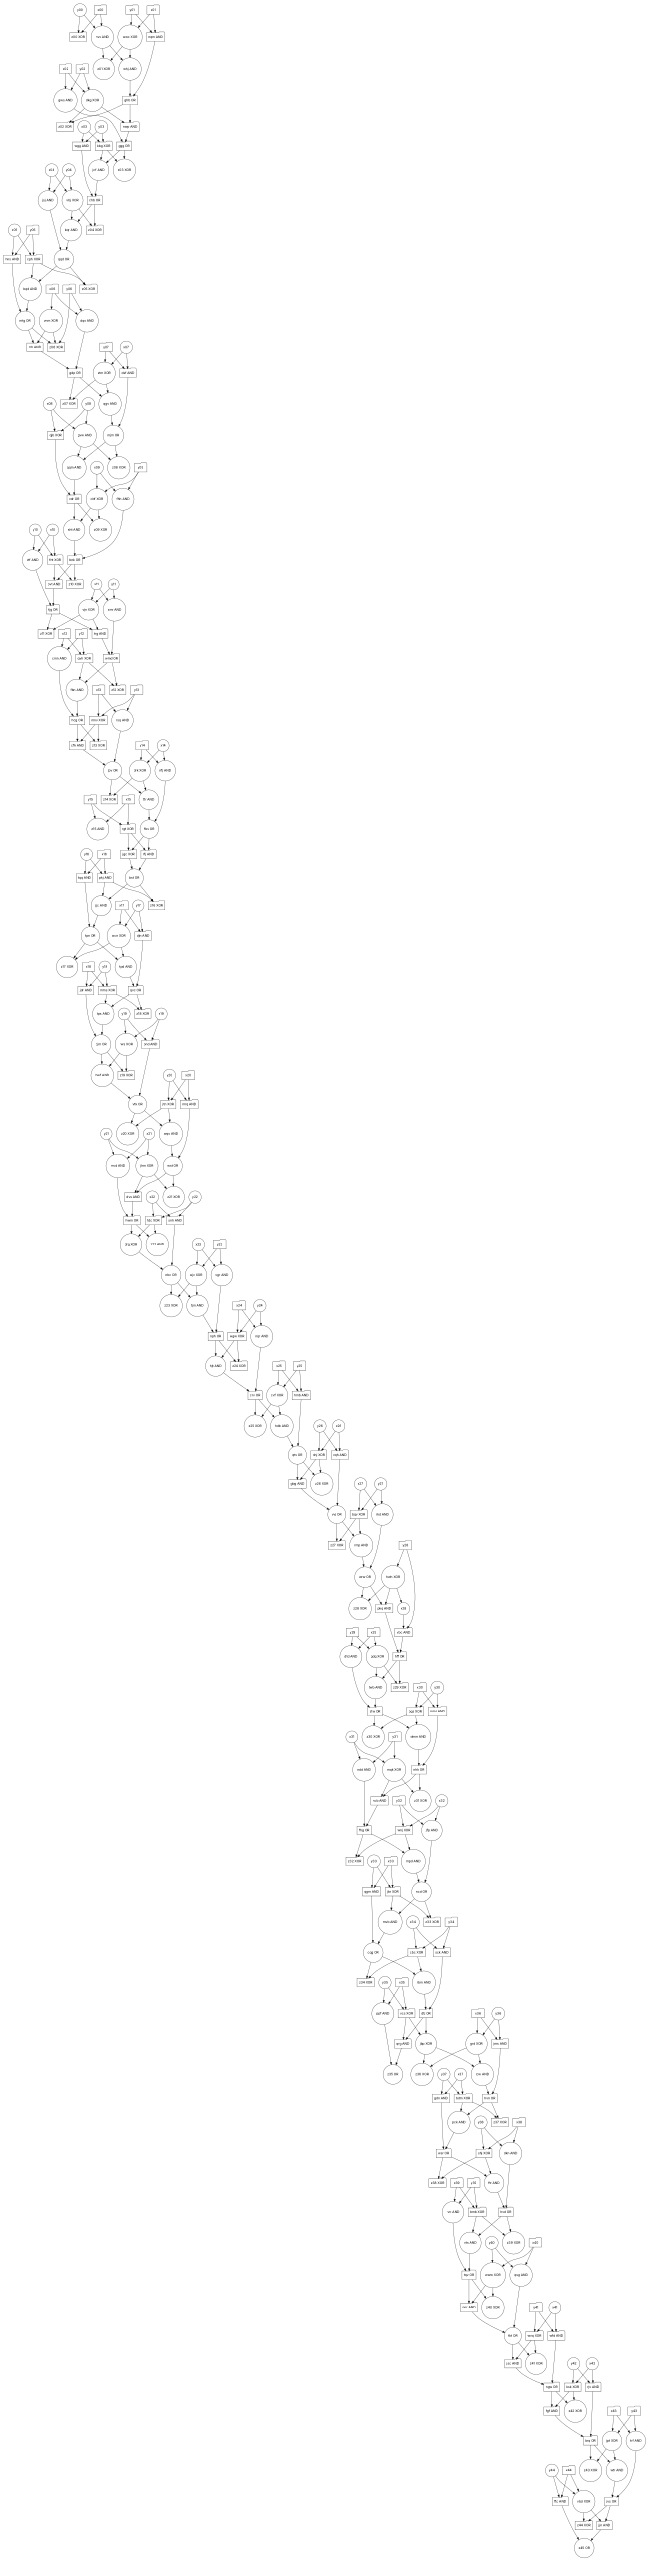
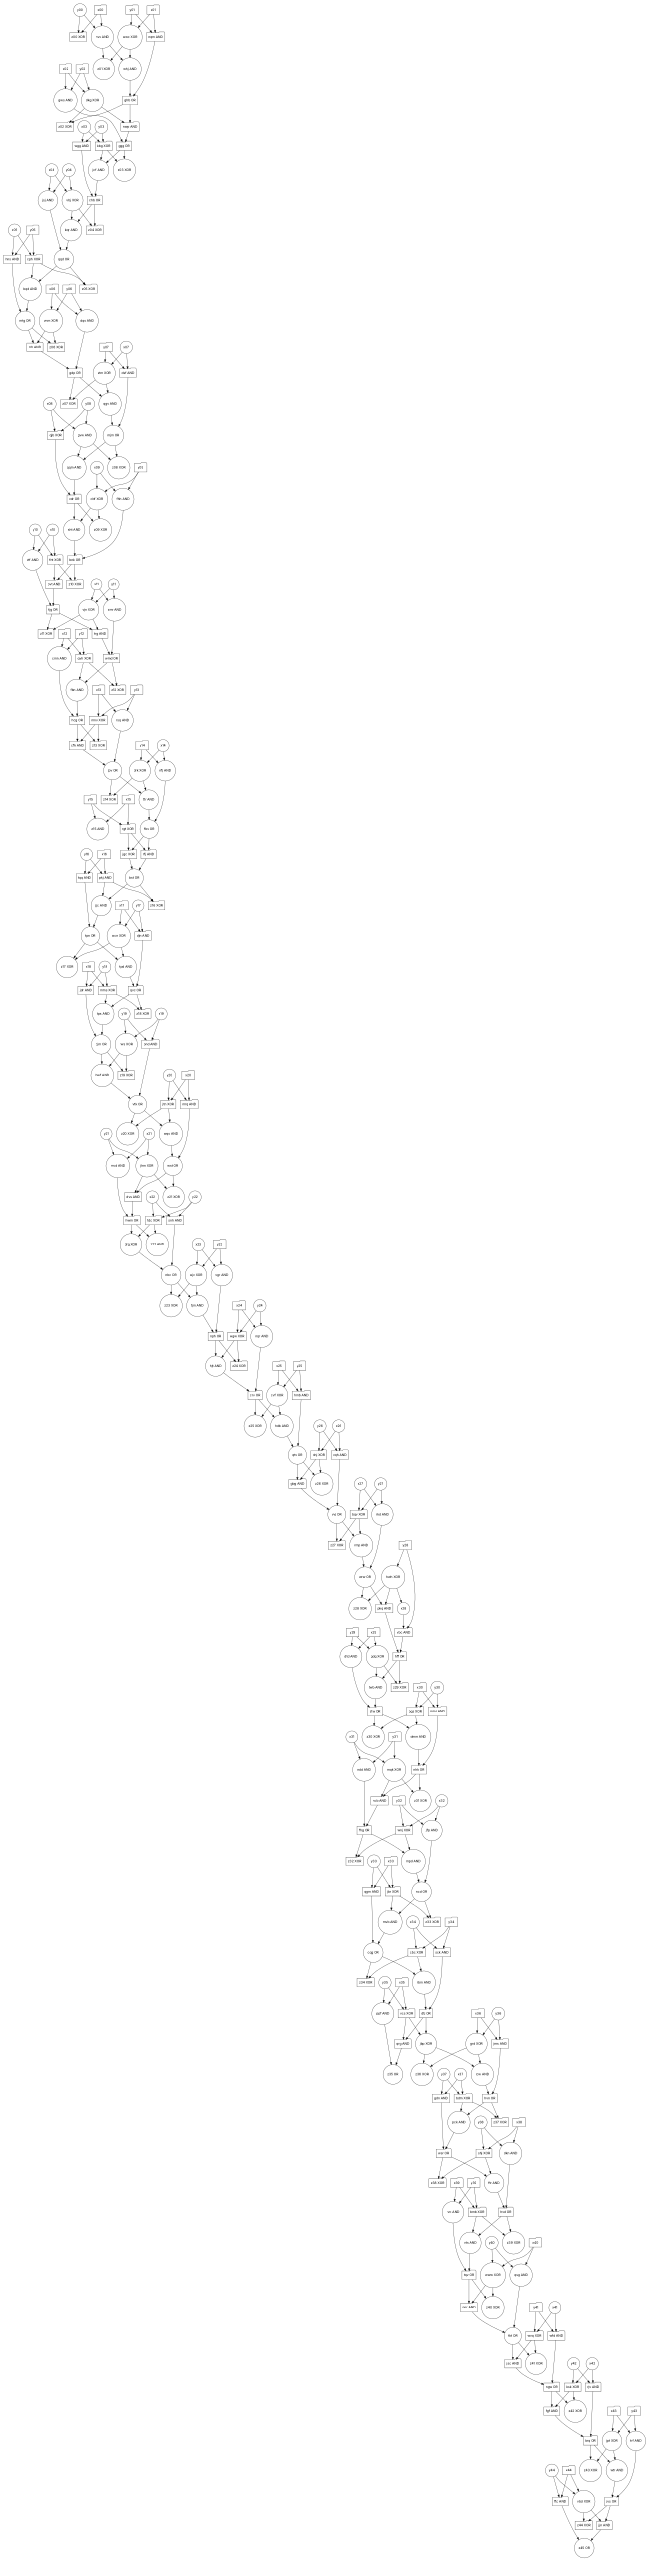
  digraph {
    fontname=Inter
    node [fontname=Inter shape=circle]
    edge [fontname=Inter]
    n1 [label="hwh XOR"]
    x28
    n3 [label="z28 XOR"]
    n4 [label="pkq AND" shape=folder]
    y28 [shape=folder]
    n6 [label="vbc AND" shape=folder]
    n7 [label="hff OR" shape=folder]
    n8 [label="vcs XOR" shape=folder]
    n9 [label="jbp XOR"]
    n10 [label="qrg AND" shape=folder]
    x35 [shape=folder]
    n12 [label="ppf AND"]
    n13 [label="z35 OR"]
    n14 [label="tdc XOR" shape=folder]
    n15 [label="z22 AND"]
    n16 [label="drg XOR"]
    x22
    n18 [label="snh AND" shape=folder]
    n19 [label="nbc OR"]
    n20 [label="qvh XOR" shape=folder]
    n21 [label="fbn AND"]
    n22 [label="z12 XOR" shape=folder]
    x12 [shape=folder]
    n24 [label="cmn AND"]
    n25 [label="hcg OR" shape=folder]
    n26 [label="shj XOR" shape=folder]
    n27 [label="ftr AND"]
    n28 [label="z38 XOR" shape=folder]
    x38 [shape=folder]
    n30 [label="dkn AND"]
    n31 [label="hvd OR" shape=folder]
    n32 [label="bqv XOR" shape=folder]
    n33 [label="z27 XOR" shape=folder]
    n34 [label="rmp AND"]
    x27
    n36 [label="rkd AND"]
    n37 [label="wrw OR"]
    n38 [label="wgw XOR" shape=folder]
    n39 [label="hjt AND"]
    n40 [label="z24 XOR" shape=folder]
    y24
    n42 [label="nqr AND"]
    n43 [label="crv OR" shape=folder]
    n44 [label="bmb XOR" shape=folder]
    n45 [label="vts AND"]
    n46 [label="z39 XOR"]
    y39 [shape=folder]
    n48 [label="rvc AND"]
    n49 [label="tqv OR" shape=folder]
    n50 [label="wgg AND" shape=folder]
    n51 [label="chb OR" shape=folder]
    y03
    n53 [label="kbg XOR" shape=folder]
    n54 [label="jcf AND"]
    n55 [label="z03 XOR"]
    n56 [label="cph XOR" shape=folder]
    n57 [label="bqd AND"]
    n58 [label="z05 XOR" shape=folder]
    x05
    n60 [label="hns AND" shape=folder]
    n61 [label="mtg OR"]
    n62 [label="nqm AND" shape=folder]
    n63 [label="ghb OR" shape=folder]
    x01 [shape=folder]
    n65 [label="wwc XOR"]
    n66 [label="whj AND"]
    n67 [label="z01 XOR"]
    n68 [label="tqq AND" shape=folder]
    n69 [label="tpn OR"]
    x16 [shape=folder]
    n71 [label="pkj AND" shape=folder]
    n72 [label="jjc AND"]
    n73 [label="z16 XOR" shape=folder]
    n74 [label="vnm XOR"]
    n75 [label="z06 XOR" shape=folder]
    n76 [label="rrh AND" shape=folder]
    y06 [shape=folder]
    n78 [label="dqs AND"]
    n79 [label="gdp OR" shape=folder]
    n80 [label="djn AND" shape=folder]
    n81 [label="qvc OR" shape=folder]
    y17
    n83 [label="wcn XOR"]
    n84 [label="tpd AND"]
    n85 [label="z17 XOR"]
    n86 [label="www XOR"]
    n87 [label="z40 XOR"]
    n88 [label="nnr AND" shape=folder]
    x40 [shape=folder]
    n90 [label="qsg AND"]
    n91 [label="tkt OR"]
    n92 [label="mnv XOR" shape=folder]
    n93 [label="z13 XOR" shape=folder]
    n94 [label="cfk AND" shape=folder]
    x13 [shape=folder]
    n96 [label="rsq AND"]
    n97 [label="tpv OR"]
    n98 [label="nvv AND"]
    x00 [shape=folder]
    n100 [label="z00 XOR" shape=folder]
    n101 [label="grd XOR"]
    n102 [label="tcw AND"]
    n103 [label="z36 XOR"]
    y36
    n105 [label="jms AND" shape=folder]
    n106 [label="hvn OR" shape=folder]
    n107 [label="dkg XOR"]
    n108 [label="z02 XOR" shape=folder]
    n109 [label="nwp AND" shape=folder]
    y02 [shape=folder]
    n111 [label="gws AND"]
    n112 [label="ggg OR" shape=folder]
    y13 [shape=folder]
    n114 [label="ftc AND" shape=folder]
    n115 [label="z45 OR"]
    x44 [shape=folder]
    n117 [label="vbd XOR"]
    n118 [label="jjn AND" shape=folder]
    n119 [label="z44 XOR" shape=folder]
    x24 [shape=folder]
    n121 [label="qjb XOR" shape=folder]
    n122 [label="vdr OR" shape=folder]
    x08
    n124 [label="gvw AND"]
    n125 [label="qqm AND"]
    n126 [label="z08 XOR"]
    y16
    n128 [label="trf AND"]
    n129 [label="jvs OR" shape=folder]
    y43 [shape=folder]
    n131 [label="jpt XOR"]
    n132 [label="wtr AND"]
    n133 [label="z43 XOR"]
    n134 [label="ksk XOR" shape=folder]
    n135 [label="fgf AND" shape=folder]
    n136 [label="z42 XOR"]
    x42
    n138 [label="rjv AND" shape=folder]
    n139 [label="brq OR" shape=folder]
    n140 [label="pnd AND" shape=folder]
    n141 [label="vtk OR"]
    y19
    n143 [label="rws XOR"]
    n144 [label="hwf AND"]
    n145 [label="z19 XOR" shape=folder]
    n146 [label="mqk XOR"]
    n147 [label="ncb AND" shape=folder]
    n148 [label="z31 XOR"]
    x31
    n150 [label="ndd AND"]
    n151 [label="fhg OR" shape=folder]
    n152 [label="wjv XOR"]
    n153 [label="tjm AND"]
    n154 [label="z23 XOR"]
    y23 [shape=folder]
    n156 [label="vgr AND"]
    n157 [label="nph OR" shape=folder]
    y08
    n159 [label="bgs XOR" shape=folder]
    n160 [label="dmm AND"]
    n161 [label="z30 XOR"]
    x30 [shape=folder]
    n163 [label="mmr AND" shape=folder]
    n164 [label="nhk OR" shape=folder]
    y01 [shape=folder]
    y31 [shape=folder]
    n167 [label="sck AND" shape=folder]
    n168 [label="dtj OR" shape=folder]
    x34
    n170 [label="cbc XOR" shape=folder]
    n171 [label="rbm AND"]
    n172 [label="z34 XOR" shape=folder]
    x43 [shape=folder]
    x23
    x19
    n176 [label="jtn XOR" shape=folder]
    n177 [label="wqs AND"]
    n178 [label="z20 XOR"]
    y20
    n180 [label="mrq AND" shape=folder]
    n181 [label="wst OR"]
    y35
    y42
    y12 [shape=folder]
    n185 [label="rgt XOR" shape=folder]
    n186 [label="rfj AND" shape=folder]
    n187 [label="jgc XOR" shape=folder]
    y15 [shape=folder]
    n189 [label="z15 AND"]
    n190 [label="dsf AND" shape=folder]
    n191 [label="mjm OR"]
    x07
    n193 [label="stm XOR"]
    n194 [label="qgv AND"]
    n195 [label="z07 XOR" shape=folder]
    n196 [label="ktf AND"]
    n197 [label="tjg OR" shape=folder]
    y10
    n199 [label="fnt XOR" shape=folder]
    n200 [label="pvt AND" shape=folder]
    n201 [label="z10 XOR" shape=folder]
    n202 [label="jdr AND" shape=folder]
    n203 [label="cjm OR"]
    x18 [shape=folder]
    n205 [label="mms XOR" shape=folder]
    n206 [label="tps AND"]
    n207 [label="z18 XOR" shape=folder]
    n208 [label="wnj XOR" shape=folder]
    n209 [label="mpd AND"]
    n210 [label="z32 XOR" shape=folder]
    x32
    n212 [label="jfp AND"]
    n213 [label="ncd OR"]
    y27
    y22
    y38
    n217 [label="cbf XOR"]
    n218 [label="z09 XOR"]
    n219 [label="sht AND"]
    y09 [shape=folder]
    n221 [label="fhh AND"]
    n222 [label="bnk OR" shape=folder]
    n223 [label="wvq XOR" shape=folder]
    n224 [label="jsc AND" shape=folder]
    n225 [label="z41 XOR"]
    x41
    n227 [label="wfd AND" shape=folder]
    n228 [label="ngw OR" shape=folder]
    n229 [label="gdg XOR"]
    n230 [label="twb AND"]
    n231 [label="z29 XOR" shape=folder]
    x29 [shape=folder]
    n233 [label="dtd AND"]
    n234 [label="stw OR" shape=folder]
    y00
    y34 [shape=folder]
    x15 [shape=folder]
    y40
    n239 [label="dnj XOR" shape=folder]
    n240 [label="gbg AND" shape=folder]
    n241 [label="z26 XOR"]
    x26
    n243 [label="vqh AND" shape=folder]
    n244 [label="vvj OR"]
    y32 [shape=folder]
    x20 [shape=folder]
    n247 [label="mvd AND"]
    n248 [label="hwm OR" shape=folder]
    y21
    n250 [label="jhm XOR"]
    n251 [label="dvs AND" shape=folder]
    n252 [label="z21 XOR"]
    n253 [label="vjn XOR"]
    n254 [label="trg AND" shape=folder]
    n255 [label="z11 XOR" shape=folder]
    y11
    n257 [label="smr AND"]
    n258 [label="wmd OR" shape=folder]
    y05 [shape=folder]
    n260 [label="vbj XOR"]
    n261 [label="z04 XOR" shape=folder]
    n262 [label="kqr AND"]
    x04
    n264 [label="jsj AND"]
    n265 [label="qqd OR"]
    y26
    n267 [label="bdm XOR" shape=folder]
    n268 [label="z37 XOR" shape=folder]
    n269 [label="pck AND"]
    x37
    n271 [label="gdn AND" shape=folder]
    n272 [label="wsr OR" shape=folder]
    n273 [label="cvf XOR"]
    n274 [label="z25 XOR"]
    n275 [label="hdb AND"]
    y25 [shape=folder]
    n277 [label="hmb AND" shape=folder]
    n278 [label="qtv OR"]
    x06 [shape=folder]
    n280 [label="qgm AND" shape=folder]
    n281 [label="cqg OR"]
    x33 [shape=folder]
    n283 [label="jbr XOR" shape=folder]
    n284 [label="mvb AND"]
    n285 [label="z33 XOR" shape=folder]
    x09
    x02 [shape=folder]
    y29 [shape=folder]
    x11
    x17 [shape=folder]
    y37
    x10
    y18
    y41 [shape=folder]
    x25 [shape=folder]
    y33
    y04
    y30
    y44
    n300 [label="nfj AND"]
    n301 [label="fbv OR"]
    x14
    n303 [label="drk XOR"]
    n304 [label="ttr AND"]
    n305 [label="z14 XOR" shape=folder]
    y14 [shape=folder]
    x39 [shape=folder]
    x03
    x36 [shape=folder]
    x21
    y07 [shape=folder]
    n312 [label="bst OR"]
    n1 -> x28
    n1 -> n3
    n1 -> n4
    x28 -> n6
    n4 -> n7
    y28 -> n1
    y28 -> n6
    n6 -> n7
    n7 -> n230
    n7 -> n231
    n8 -> n9
    n8 -> n10
    n9 -> n102
    n9 -> n103
    n10 -> n13
    x35 -> n8
    x35 -> n12
    n12 -> n13
    n14 -> n15
    n14 -> n16
    n16 -> n19
    x22 -> n14
    x22 -> n18
    n18 -> n19
    n19 -> n153
    n19 -> n154
    n20 -> n21
    n20 -> n22
    n21 -> n25
    x12 -> n20
    x12 -> n24
    n24 -> n25
    n25 -> n93
    n25 -> n94
    n26 -> n27
    n26 -> n28
    n27 -> n31
    x38 -> n26
    x38 -> n30
    n30 -> n31
    n31 -> n45
    n31 -> n46
    n32 -> n33
    n32 -> n34
    n34 -> n37
    x27 -> n32
    x27 -> n36
    n36 -> n37
    n37 -> n3
    n37 -> n4
    n38 -> n39
    n38 -> n40
    n39 -> n43
    y24 -> n38
    y24 -> n42
    n42 -> n43
    n43 -> n274
    n43 -> n275
    n44 -> n45
    n44 -> n46
    n45 -> n49
    y39 -> n44
    y39 -> n48
    n48 -> n49
    n49 -> n87
    n49 -> n88
    n50 -> n51
    n51 -> n261
    n51 -> n262
    y03 -> n50
    y03 -> n53
    n53 -> n54
    n53 -> n55
    n54 -> n51
    n56 -> n57
    n56 -> n58
    n57 -> n61
    x05 -> n56
    x05 -> n60
    n60 -> n61
    n61 -> n75
    n61 -> n76
    n62 -> n63
    n63 -> n108
    n63 -> n109
    x01 -> n62
    x01 -> n65
    n65 -> n66
    n65 -> n67
    n66 -> n63
    n68 -> n69
    n69 -> n84
    n69 -> n85
    x16 -> n68
    x16 -> n71
    n71 -> n72
    n71 -> n73
    n72 -> n69
    n74 -> n75
    n74 -> n76
    n76 -> n79
-   y06 -> n75
+   y06 -> n74
    y06 -> n78
    n78 -> n79
    n79 -> n194
    n79 -> n195
    n80 -> n81
    n81 -> n206
    n81 -> n207
    y17 -> n80
    y17 -> n83
    n83 -> n84
    n83 -> n85
    n84 -> n81
    n86 -> n87
    n86 -> n88
    n88 -> n91
    x40 -> n86
    x40 -> n90
    n90 -> n91
    n91 -> n224
    n91 -> n225
    n92 -> n93
    n92 -> n94
    n94 -> n97
    x13 -> n92
    x13 -> n96
    n96 -> n97
    n97 -> n304
    n97 -> n305
    n98 -> n66
    n98 -> n67
    x00 -> n98
    x00 -> n100
    n101 -> n102
    n101 -> n103
    n102 -> n106
    y36 -> n101
    y36 -> n105
    n105 -> n106
    n106 -> n268
    n106 -> n269
    n107 -> n108
    n107 -> n109
    n109 -> n112
    y02 -> n107
    y02 -> n111
    n111 -> n112
    n112 -> n54
    n112 -> n55
    y13 -> n92
    y13 -> n96
    n114 -> n115
    x44 -> n114
    x44 -> n117
    n117 -> n118
    n117 -> n119
    n118 -> n115
    x24 -> n38
    x24 -> n42
    n121 -> n122
    n122 -> n218
    n122 -> n219
    x08 -> n121
    x08 -> n124
    n124 -> n125
    n124 -> n126
    n125 -> n122
    y16 -> n68
    y16 -> n71
    n128 -> n129
    n129 -> n118
    n129 -> n119
    y43 -> n128
    y43 -> n131
    n131 -> n132
    n131 -> n133
    n132 -> n129
    n134 -> n135
    n134 -> n136
    n135 -> n139
    x42 -> n134
    x42 -> n138
    n138 -> n139
    n139 -> n132
    n139 -> n133
    n140 -> n141
    n141 -> n177
    n141 -> n178
    y19 -> n140
    y19 -> n143
    n143 -> n144
    n143 -> n145
    n144 -> n141
    n146 -> n147
    n146 -> n148
    n147 -> n151
    x31 -> n146
    x31 -> n150
    n150 -> n151
    n151 -> n209
    n151 -> n210
    n152 -> n153
    n152 -> n154
    n153 -> n157
    y23 -> n152
    y23 -> n156
    n156 -> n157
    n157 -> n39
    n157 -> n40
    y08 -> n121
    y08 -> n124
    n159 -> n160
    n159 -> n161
    n160 -> n164
    x30 -> n159
    x30 -> n163
    n163 -> n164
    n164 -> n147
    n164 -> n148
    y01 -> n62
    y01 -> n65
    y31 -> n146
    y31 -> n150
    n167 -> n168
    n168 -> n9
    n168 -> n10
    x34 -> n167
    x34 -> n170
    n170 -> n171
    n170 -> n172
    n171 -> n168
    x43 -> n128
    x43 -> n131
    x23 -> n152
    x23 -> n156
    x19 -> n140
    x19 -> n143
    n176 -> n177
    n176 -> n178
    n177 -> n181
    y20 -> n176
    y20 -> n180
    n180 -> n181
    n181 -> n251
    n181 -> n252
    y35 -> n8
    y35 -> n12
    y42 -> n134
    y42 -> n138
    y12 -> n20
    y12 -> n24
    n185 -> n186
    n185 -> n187
    n186 -> n312
    n187 -> n312
    y15 -> n185
    y15 -> n189
    n190 -> n191
    n191 -> n125
    n191 -> n126
    x07 -> n190
    x07 -> n193
    n193 -> n194
    n193 -> n195
    n194 -> n191
    n196 -> n197
    n197 -> n254
    n197 -> n255
    y10 -> n196
    y10 -> n199
    n199 -> n200
    n199 -> n201
    n200 -> n197
    n202 -> n203
    n203 -> n144
    n203 -> n145
    x18 -> n202
    x18 -> n205
    n205 -> n206
    n205 -> n207
    n206 -> n203
    n208 -> n209
    n208 -> n210
    n209 -> n213
    x32 -> n208
    x32 -> n212
    n212 -> n213
    n213 -> n284
    n213 -> n285
    y27 -> n32
    y27 -> n36
    y22 -> n14
    y22 -> n18
    y38 -> n26
    y38 -> n30
    n217 -> n218
    n217 -> n219
    n219 -> n222
    y09 -> n217
    y09 -> n221
    n221 -> n222
    n222 -> n200
    n222 -> n201
    n223 -> n224
    n223 -> n225
    n224 -> n228
    x41 -> n223
    x41 -> n227
    n227 -> n228
    n228 -> n135
    n228 -> n136
    n229 -> n230
    n229 -> n231
    n230 -> n234
    x29 -> n229
    x29 -> n233
    n233 -> n234
    n234 -> n160
    n234 -> n161
    y00 -> n98
    y00 -> n100
    y34 -> n167
    y34 -> n170
    x15 -> n185
    x15 -> n189
    y40 -> n86
    y40 -> n90
    n239 -> n240
    n239 -> n241
    n240 -> n244
    x26 -> n239
    x26 -> n243
    n243 -> n244
    n244 -> n33
    n244 -> n34
    y32 -> n208
    y32 -> n212
    x20 -> n176
    x20 -> n180
    n247 -> n248
    n248 -> n15
    n248 -> n16
    y21 -> n247
    y21 -> n250
    n250 -> n251
    n250 -> n252
    n251 -> n248
    n253 -> n254
    n253 -> n255
    n254 -> n258
    y11 -> n253
    y11 -> n257
    n257 -> n258
    n258 -> n21
    n258 -> n22
    y05 -> n56
    y05 -> n60
    n260 -> n261
    n260 -> n262
    n262 -> n265
    x04 -> n260
    x04 -> n264
    n264 -> n265
    n265 -> n57
    n265 -> n58
    y26 -> n239
    y26 -> n243
    n267 -> n268
    n267 -> n269
    n269 -> n272
    x37 -> n267
    x37 -> n271
    n271 -> n272
    n272 -> n27
    n272 -> n28
    n273 -> n274
    n273 -> n275
    n275 -> n278
    y25 -> n273
    y25 -> n277
    n277 -> n278
    n278 -> n240
    n278 -> n241
    x06 -> n74
    x06 -> n78
    n280 -> n281
    n281 -> n171
    n281 -> n172
    x33 -> n280
    x33 -> n283
    n283 -> n284
    n283 -> n285
    n284 -> n281
    x09 -> n217
    x09 -> n221
    x02 -> n107
    x02 -> n111
    y29 -> n229
    y29 -> n233
    x11 -> n253
    x11 -> n257
    x17 -> n80
    x17 -> n83
    y37 -> n267
    y37 -> n271
    x10 -> n196
    x10 -> n199
    y18 -> n202
    y18 -> n205
    y41 -> n223
    y41 -> n227
    x25 -> n273
    x25 -> n277
    y33 -> n280
    y33 -> n283
    y04 -> n260
    y04 -> n264
    y30 -> n159
    y30 -> n163
    y44 -> n114
    y44 -> n117
    n300 -> n301
    n301 -> n186
    n301 -> n187
    x14 -> n300
    x14 -> n303
    n303 -> n304
    n303 -> n305
    n304 -> n301
    y14 -> n300
    y14 -> n303
    x39 -> n44
    x39 -> n48
    x03 -> n50
    x03 -> n53
    x36 -> n101
    x36 -> n105
    x21 -> n247
    x21 -> n250
    y07 -> n190
    y07 -> n193
    n312 -> n72
    n312 -> n73
  }
